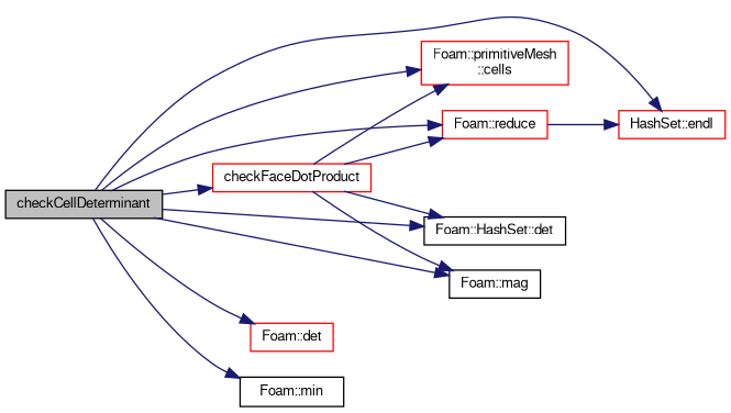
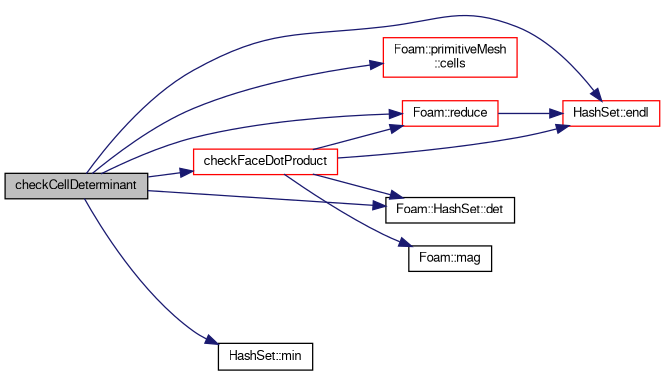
  digraph {
    rankdir=LR
    node [color=red fontname=FreeSans fontsize=10 shape=record]
    edge [color=midnightblue fontname=FreeSans fontsize=10 labelfontname=FreeSans labelfontsize=10 style=solid]
    n1 [color=black fillcolor=grey75 fontcolor=black height=0.2 label=checkCellDeterminant style=filled width=0.4]
    n2 [height=0.2 label="Foam::primitiveMesh\l::cells" width=0.4]
    n3 [height=0.2 label=checkFaceDotProduct width=0.4]
    n4 [height=0.2 label="HashSet::endl" width=0.4]
    n5 [color=black height=0.2 label="Foam::HashSet::det" width=0.4]
    n6 [color=black height=0.2 label="Foam::mag" width=0.4]
    n7 [height=0.2 label="Foam::reduce" width=0.4]
-   n8 [height=0.2 label="Foam::det" width=0.4]
-   n9 [color=black height=0.2 label="Foam::min" width=0.4]
+   n9 [color=black height=0.2 label="HashSet::min" width=0.4]
    n1 -> n2
    n1 -> n3
    n1 -> n4
    n1 -> n5
-   n1 -> n6
    n1 -> n7
-   n1 -> n8
    n1 -> n9
-   n3 -> n2
+   n3 -> n4
    n3 -> n5
    n3 -> n6
    n3 -> n7
    n7 -> n4
  }
